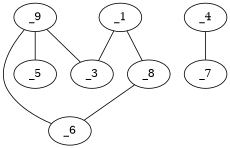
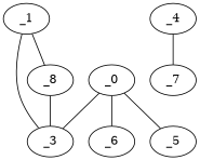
  graph {
-   _0 [x=2.24 y=2.75 label=_9]
+   _0 [x=2.24 y=2.75]
    _3 [x=0.857048 y=3.50077]
    _6 [x=1.29114 y=0.62506]
    _5 [x=1.78922 y=2.07778]
    _1 [x=2.27348 y=1.0208]
    n6 [label=_8 x=0.733729 y=0.945043]
    _4 [x=0.6 y=1.74]
    _7 [x=2.76612 y=2.84541]
    _0 -- _3
    _0 -- _6
    _0 -- _5
    _1 -- _3
    _1 -- n6
-   n6 -- _6
+   n6 -- _3
    _4 -- _7
  }
